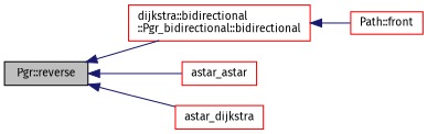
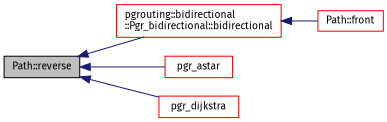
  digraph {
    fontname="Fira Sans"
    rankdir=LR
    node [color=red fillcolor=white fontname="Fira Sans" fontsize=10 shape=record style=filled]
    edge [color=midnightblue dir=back fontname="Fira Sans" fontsize=10 labelfontname=Helvetica labelfontsize=10 style=solid]
-   n1 [color=black fillcolor=grey75 fontcolor=black height=0.2 label="Pgr::reverse" width=0.4]
-   n2 [height=0.2 label="dijkstra::bidirectional\l::Pgr_bidirectional::bidirectional" width=0.4]
-   n3 [height=0.2 label=astar_astar width=0.4]
-   n4 [height=0.2 label=astar_dijkstra width=0.4]
+   n1 [color=black fillcolor=grey75 fontcolor=black height=0.2 label="Path::reverse" width=0.4]
+   n2 [height=0.2 label="pgrouting::bidirectional\l::Pgr_bidirectional::bidirectional" width=0.4]
+   n3 [height=0.2 label=pgr_astar width=0.4]
+   n4 [height=0.2 label=pgr_dijkstra width=0.4]
    n5 [height=0.2 label="Path::front" width=0.4]
    n1 -> n2
    n1 -> n3
    n1 -> n4
    n2 -> n5
  }
